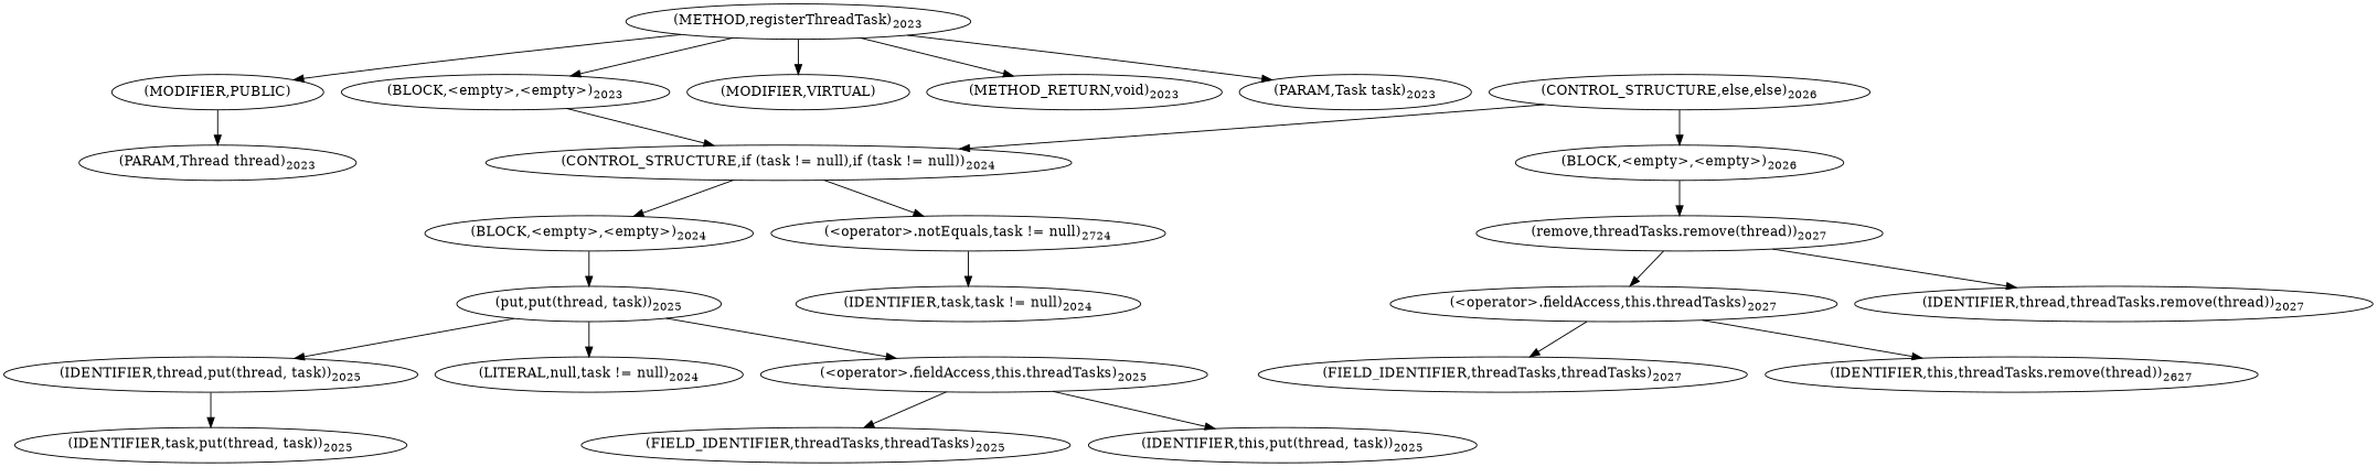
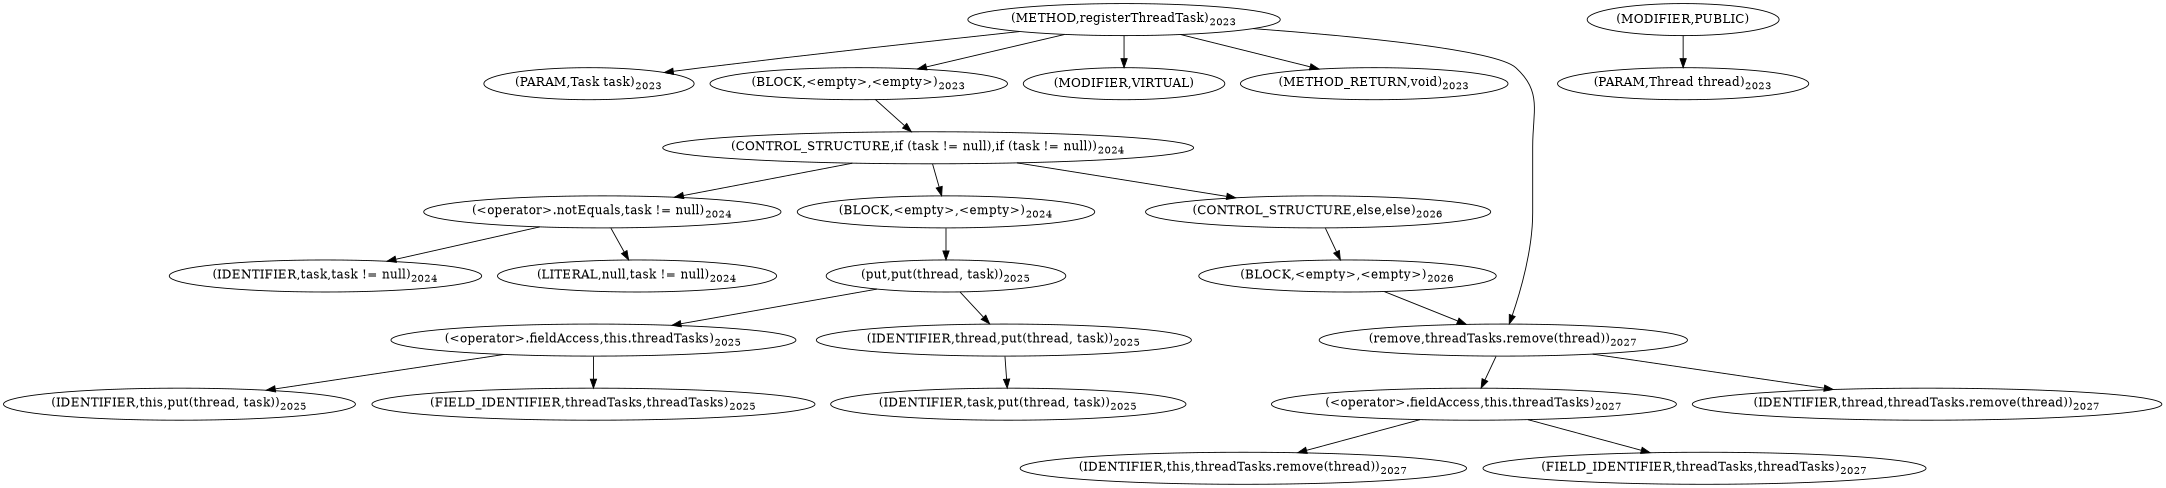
  digraph {
    n1 [label=<(METHOD,registerThreadTask)<SUB>2023</SUB>>]
    n2 [label=<(PARAM,Task task)<SUB>2023</SUB>>]
    n3 [label=<(BLOCK,&lt;empty&gt;,&lt;empty&gt;)<SUB>2023</SUB>>]
    n4 [label=<(MODIFIER,PUBLIC)>]
    n5 [label=<(MODIFIER,VIRTUAL)>]
    n6 [label=<(METHOD_RETURN,void)<SUB>2023</SUB>>]
    n7 [label=<(PARAM,Thread thread)<SUB>2023</SUB>>]
    n8 [label=<(CONTROL_STRUCTURE,if (task != null),if (task != null))<SUB>2024</SUB>>]
-   n9 [label=<(&lt;operator&gt;.notEquals,task != null)<SUB>2724</SUB>>]
+   n9 [label=<(&lt;operator&gt;.notEquals,task != null)<SUB>2024</SUB>>]
    n10 [label=<(BLOCK,&lt;empty&gt;,&lt;empty&gt;)<SUB>2024</SUB>>]
    n11 [label=<(CONTROL_STRUCTURE,else,else)<SUB>2026</SUB>>]
    n12 [label=<(IDENTIFIER,task,task != null)<SUB>2024</SUB>>]
    n13 [label=<(LITERAL,null,task != null)<SUB>2024</SUB>>]
    n14 [label=<(put,put(thread, task))<SUB>2025</SUB>>]
    n15 [label=<(BLOCK,&lt;empty&gt;,&lt;empty&gt;)<SUB>2026</SUB>>]
    n16 [label=<(&lt;operator&gt;.fieldAccess,this.threadTasks)<SUB>2025</SUB>>]
    n17 [label=<(IDENTIFIER,thread,put(thread, task))<SUB>2025</SUB>>]
    n18 [label=<(IDENTIFIER,this,put(thread, task))<SUB>2025</SUB>>]
    n19 [label=<(FIELD_IDENTIFIER,threadTasks,threadTasks)<SUB>2025</SUB>>]
    n20 [label=<(IDENTIFIER,task,put(thread, task))<SUB>2025</SUB>>]
    n21 [label=<(remove,threadTasks.remove(thread))<SUB>2027</SUB>>]
    n22 [label=<(&lt;operator&gt;.fieldAccess,this.threadTasks)<SUB>2027</SUB>>]
    n23 [label=<(IDENTIFIER,thread,threadTasks.remove(thread))<SUB>2027</SUB>>]
-   n24 [label=<(IDENTIFIER,this,threadTasks.remove(thread))<SUB>2627</SUB>>]
+   n24 [label=<(IDENTIFIER,this,threadTasks.remove(thread))<SUB>2027</SUB>>]
    n25 [label=<(FIELD_IDENTIFIER,threadTasks,threadTasks)<SUB>2027</SUB>>]
    n1 -> n2
    n1 -> n3
-   n1 -> n4
+   n1 -> n21
    n1 -> n5
    n1 -> n6
    n3 -> n8
    n4 -> n7
    n8 -> n9
    n8 -> n10
-   n11 -> n8
+   n8 -> n11
    n9 -> n12
-   n14 -> n13
+   n9 -> n13
    n10 -> n14
    n11 -> n15
    n14 -> n16
    n14 -> n17
    n15 -> n21
    n16 -> n18
    n16 -> n19
    n17 -> n20
    n21 -> n22
    n21 -> n23
    n22 -> n24
    n22 -> n25
  }
